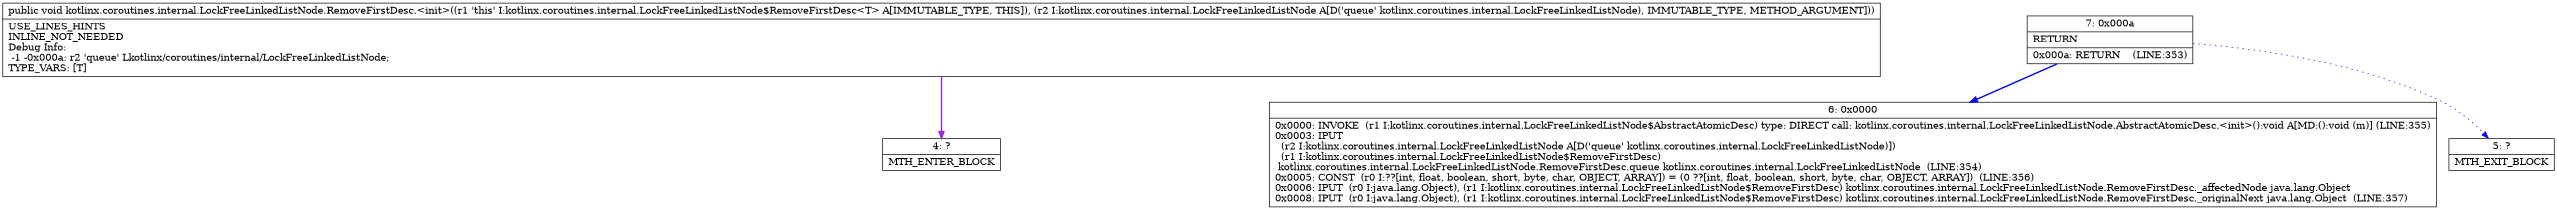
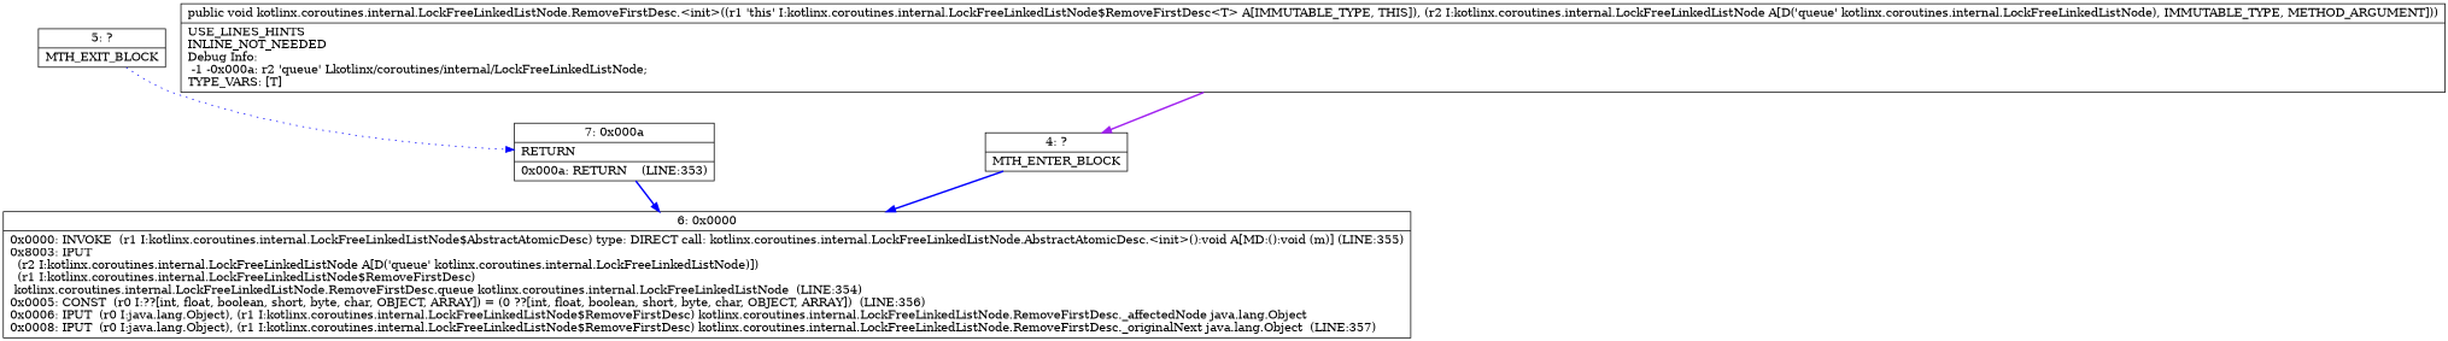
  digraph {
    fontname="DejaVu Serif"
    node [fontname="DejaVu Serif" shape=record]
    edge [color=blue fontname="DejaVu Serif" style=bold]
    n1 [label="{4\:\ ?|MTH_ENTER_BLOCK\l}"]
-   n2 [label="{6\:\ 0x0000|0x0000: INVOKE  (r1 I:kotlinx.coroutines.internal.LockFreeLinkedListNode$AbstractAtomicDesc) type: DIRECT call: kotlinx.coroutines.internal.LockFreeLinkedListNode.AbstractAtomicDesc.\<init\>():void A[MD:():void (m)] (LINE:355)\l0x0003: IPUT  \l  (r2 I:kotlinx.coroutines.internal.LockFreeLinkedListNode A[D('queue' kotlinx.coroutines.internal.LockFreeLinkedListNode)])\l  (r1 I:kotlinx.coroutines.internal.LockFreeLinkedListNode$RemoveFirstDesc)\l kotlinx.coroutines.internal.LockFreeLinkedListNode.RemoveFirstDesc.queue kotlinx.coroutines.internal.LockFreeLinkedListNode  (LINE:354)\l0x0005: CONST  (r0 I:??[int, float, boolean, short, byte, char, OBJECT, ARRAY]) = (0 ??[int, float, boolean, short, byte, char, OBJECT, ARRAY])  (LINE:356)\l0x0006: IPUT  (r0 I:java.lang.Object), (r1 I:kotlinx.coroutines.internal.LockFreeLinkedListNode$RemoveFirstDesc) kotlinx.coroutines.internal.LockFreeLinkedListNode.RemoveFirstDesc._affectedNode java.lang.Object \l0x0008: IPUT  (r0 I:java.lang.Object), (r1 I:kotlinx.coroutines.internal.LockFreeLinkedListNode$RemoveFirstDesc) kotlinx.coroutines.internal.LockFreeLinkedListNode.RemoveFirstDesc._originalNext java.lang.Object  (LINE:357)\l}"]
+   n2 [label="{6\:\ 0x0000|0x0000: INVOKE  (r1 I:kotlinx.coroutines.internal.LockFreeLinkedListNode$AbstractAtomicDesc) type: DIRECT call: kotlinx.coroutines.internal.LockFreeLinkedListNode.AbstractAtomicDesc.\<init\>():void A[MD:():void (m)] (LINE:355)\l0x8003: IPUT  \l  (r2 I:kotlinx.coroutines.internal.LockFreeLinkedListNode A[D('queue' kotlinx.coroutines.internal.LockFreeLinkedListNode)])\l  (r1 I:kotlinx.coroutines.internal.LockFreeLinkedListNode$RemoveFirstDesc)\l kotlinx.coroutines.internal.LockFreeLinkedListNode.RemoveFirstDesc.queue kotlinx.coroutines.internal.LockFreeLinkedListNode  (LINE:354)\l0x0005: CONST  (r0 I:??[int, float, boolean, short, byte, char, OBJECT, ARRAY]) = (0 ??[int, float, boolean, short, byte, char, OBJECT, ARRAY])  (LINE:356)\l0x0006: IPUT  (r0 I:java.lang.Object), (r1 I:kotlinx.coroutines.internal.LockFreeLinkedListNode$RemoveFirstDesc) kotlinx.coroutines.internal.LockFreeLinkedListNode.RemoveFirstDesc._affectedNode java.lang.Object \l0x0008: IPUT  (r0 I:java.lang.Object), (r1 I:kotlinx.coroutines.internal.LockFreeLinkedListNode$RemoveFirstDesc) kotlinx.coroutines.internal.LockFreeLinkedListNode.RemoveFirstDesc._originalNext java.lang.Object  (LINE:357)\l}"]
    n3 [label="{7\:\ 0x000a|RETURN\l|0x000a: RETURN    (LINE:353)\l}"]
    n4 [label="{5\:\ ?|MTH_EXIT_BLOCK\l}"]
    n5 [label="{public void kotlinx.coroutines.internal.LockFreeLinkedListNode.RemoveFirstDesc.\<init\>((r1 'this' I:kotlinx.coroutines.internal.LockFreeLinkedListNode$RemoveFirstDesc\<T\> A[IMMUTABLE_TYPE, THIS]), (r2 I:kotlinx.coroutines.internal.LockFreeLinkedListNode A[D('queue' kotlinx.coroutines.internal.LockFreeLinkedListNode), IMMUTABLE_TYPE, METHOD_ARGUMENT]))  | USE_LINES_HINTS\lINLINE_NOT_NEEDED\lDebug Info:\l  \-1 \-0x000a: r2 'queue' Lkotlinx\/coroutines\/internal\/LockFreeLinkedListNode;\lTYPE_VARS: [T]\l}"]
+   n1 -> n2
    n3 -> n2
-   n3 -> n4 [style=dotted]
+   n4 -> n3 [style=dotted]
    n5 -> n1 [color=purple]
  }
